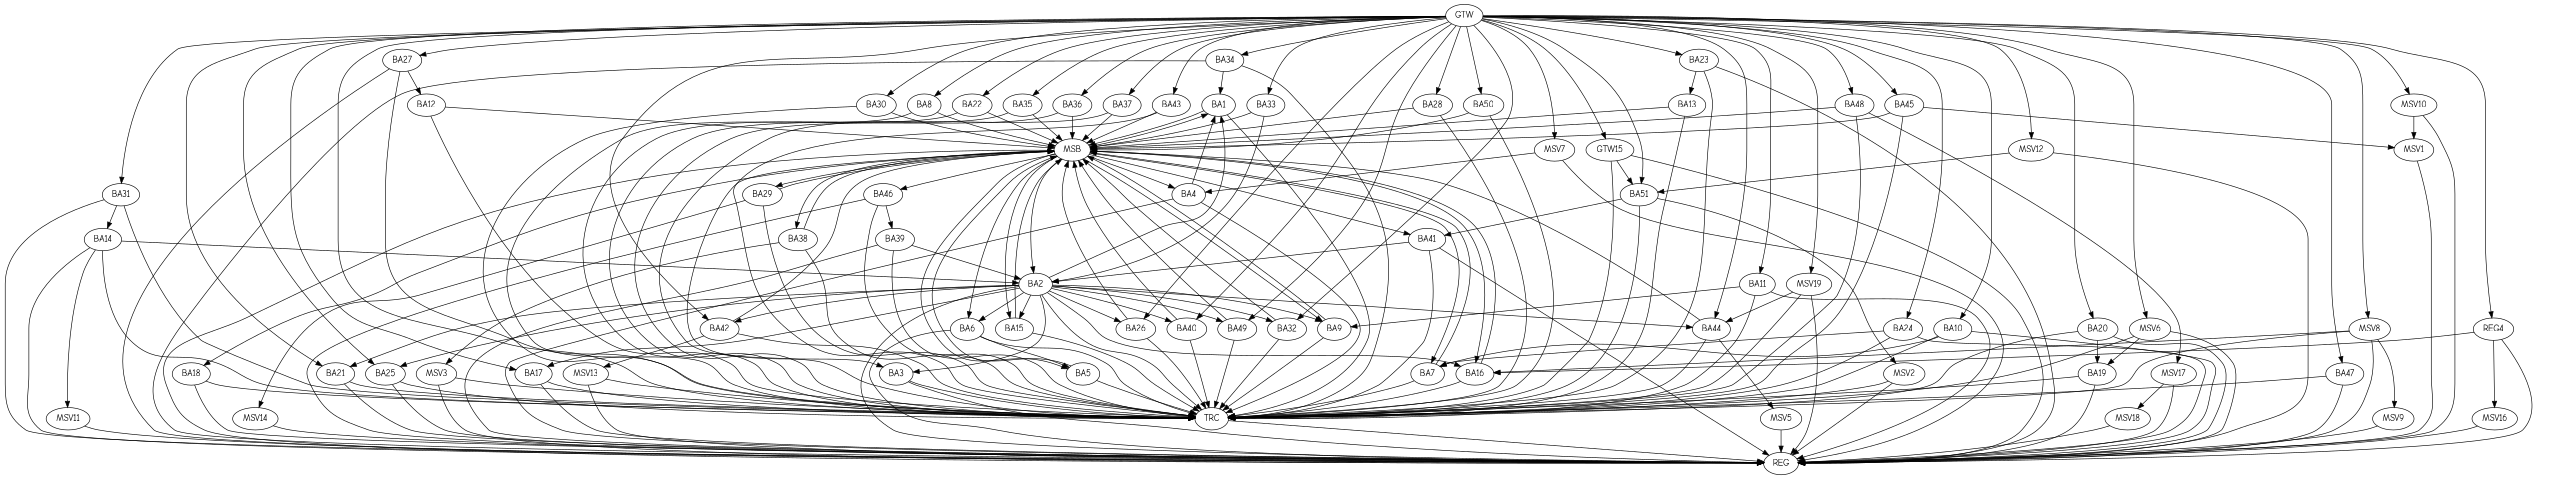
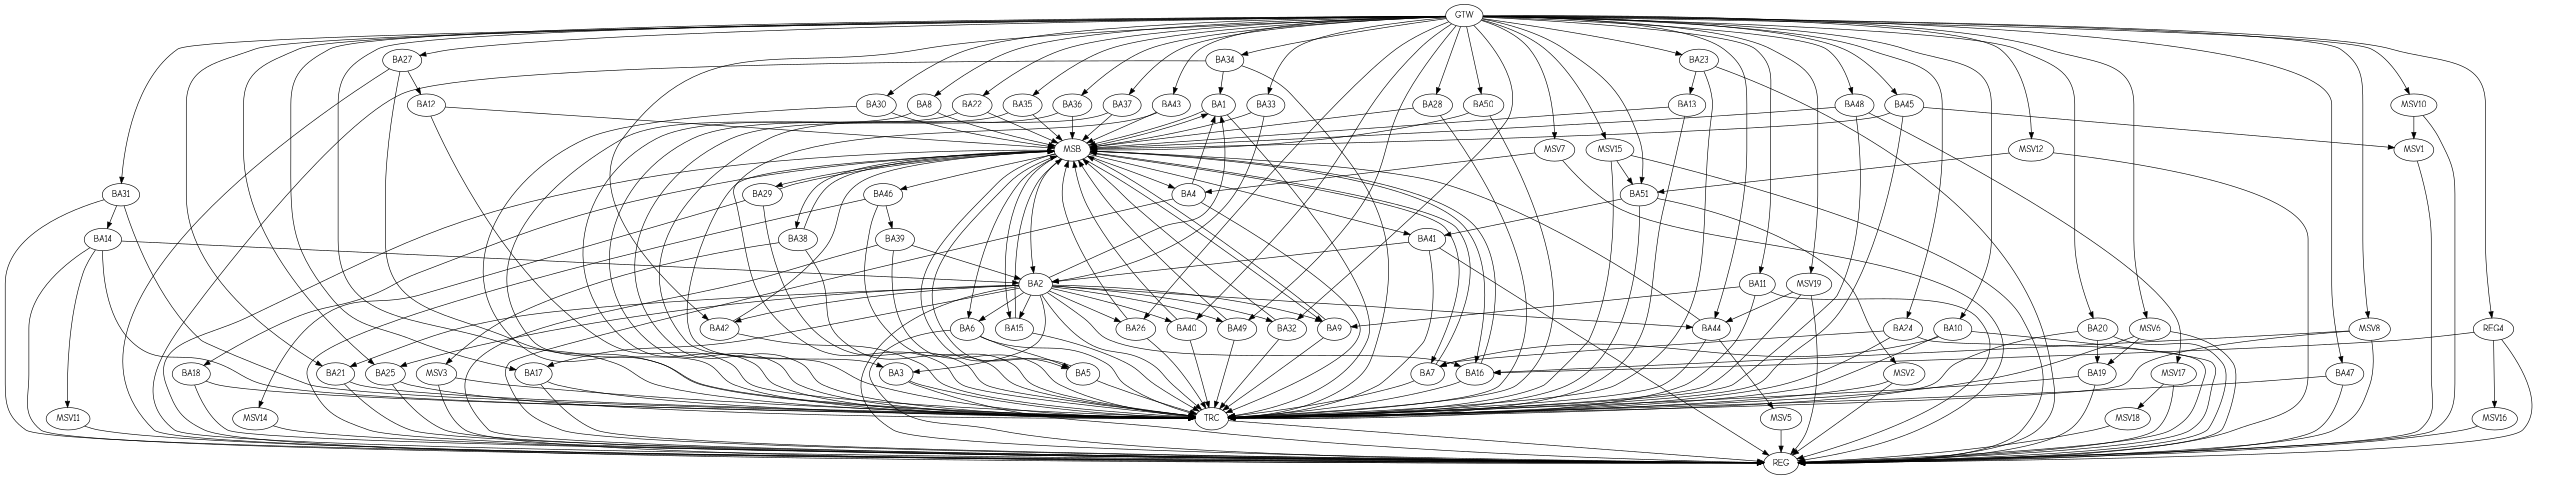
  strict digraph {
    fontname="Comic Neue"
    node [fontname="Comic Neue"]
    edge [fontname="Comic Neue"]
    n1 [label=BA1]
    n2 [label=MSB]
    n3 [label=TRC]
    n4 [label=BA2]
    n5 [label=BA3]
    n6 [label=BA6]
    n7 [label=BA9]
    n8 [label=BA15]
    n9 [label=BA16]
    n10 [label=REG]
    n11 [label=BA4]
    n12 [label=BA5]
    n13 [label=BA7]
    n14 [label=BA18]
    n15 [label=BA29]
    n16 [label=BA38]
    n17 [label=BA41]
    n18 [label=BA46]
    n19 [label=BA17]
    n20 [label=BA21]
    n21 [label=BA25]
    n22 [label=BA26]
    n23 [label=BA32]
    n24 [label=BA40]
    n25 [label=BA42]
    n26 [label=BA44]
    n27 [label=BA49]
-   n28 [label=MSV13]
    n29 [label=MSV5]
    n30 [label=BA8]
    n31 [label=BA10]
    n32 [label=BA11]
    n33 [label=BA12]
    n34 [label=BA13]
    n35 [label=BA14]
    n36 [label=MSV11]
    n37 [label=BA19]
    n38 [label=BA20]
    n39 [label=BA22]
    n40 [label=BA23]
    n41 [label=BA24]
    n42 [label=BA27]
    n43 [label=BA28]
    n44 [label=MSV14]
    n45 [label=BA30]
    n46 [label=BA31]
    n47 [label=BA33]
    n48 [label=BA34]
    n49 [label=BA35]
    n50 [label=BA36]
    n51 [label=BA37]
    n52 [label=MSV3]
    n53 [label=BA39]
    n54 [label=BA43]
    n55 [label=BA45]
    n56 [label=MSV1]
    n57 [label=BA47]
    n58 [label=BA48]
    n59 [label=MSV17]
    n60 [label=MSV18]
    n61 [label=BA50]
    n62 [label=BA51]
    n63 [label=MSV2]
    n64 [label=GTW]
    n65 [label=REG4]
    n66 [label=MSV6]
    n67 [label=MSV7]
    n68 [label=MSV8]
    n69 [label=MSV10]
    n70 [label=MSV12]
-   n71 [label=GTW15]
+   n71 [label=MSV15]
    n72 [label=MSV19]
    n73 [label=MSV16]
-   n74 [label=MSV9]
    n1 -> n2
    n1 -> n3
    n2 -> n1
    n2 -> n4
    n2 -> n5
    n2 -> n6
    n2 -> n7
    n2 -> n8
    n2 -> n9
    n2 -> n10
    n2 -> n11
    n2 -> n12
    n2 -> n13
    n2 -> n14
    n2 -> n15
    n2 -> n16
    n2 -> n17
    n2 -> n18
    n3 -> n10
    n4 -> n1
    n4 -> n3
    n4 -> n5
    n4 -> n6
    n4 -> n7
    n4 -> n8
    n4 -> n9
    n4 -> n10
    n4 -> n19
    n4 -> n20
    n4 -> n21
    n4 -> n22
    n4 -> n23
    n4 -> n24
    n4 -> n25
    n4 -> n26
    n4 -> n27
    n5 -> n3
    n5 -> n10
    n6 -> n3
    n6 -> n10
    n6 -> n12
    n7 -> n2
    n7 -> n3
    n8 -> n2
    n8 -> n3
    n9 -> n2
    n9 -> n3
    n11 -> n1
    n11 -> n3
    n11 -> n10
    n12 -> n2
    n12 -> n3
    n13 -> n2
    n13 -> n3
    n14 -> n3
    n14 -> n10
    n15 -> n2
    n15 -> n3
    n15 -> n44
    n16 -> n2
    n16 -> n3
    n16 -> n52
    n17 -> n3
    n17 -> n4
    n17 -> n10
    n18 -> n3
    n18 -> n10
    n18 -> n53
    n19 -> n3
    n19 -> n10
    n20 -> n3
    n20 -> n10
    n21 -> n3
    n21 -> n10
    n22 -> n2
    n22 -> n3
    n23 -> n2
    n23 -> n3
    n24 -> n2
    n24 -> n3
    n25 -> n2
    n25 -> n3
-   n25 -> n28
    n26 -> n2
    n26 -> n3
    n26 -> n29
    n27 -> n2
    n27 -> n3
-   n28 -> n3
-   n28 -> n10
    n29 -> n10
    n30 -> n2
    n30 -> n3
    n31 -> n3
    n31 -> n10
    n31 -> n13
    n32 -> n3
    n32 -> n7
    n32 -> n10
    n33 -> n2
    n33 -> n3
    n34 -> n2
    n34 -> n3
    n35 -> n3
    n35 -> n4
    n35 -> n10
    n35 -> n36
    n36 -> n10
    n37 -> n3
    n37 -> n10
    n38 -> n3
    n38 -> n10
    n38 -> n37
    n39 -> n2
    n39 -> n3
    n40 -> n3
    n40 -> n10
    n40 -> n34
    n41 -> n3
    n41 -> n10
    n41 -> n13
    n42 -> n3
    n42 -> n10
    n42 -> n33
    n43 -> n2
    n43 -> n3
    n44 -> n10
    n45 -> n2
    n45 -> n3
    n46 -> n3
    n46 -> n10
    n46 -> n35
    n47 -> n2
    n47 -> n4
    n48 -> n1
    n48 -> n3
    n48 -> n10
    n49 -> n2
    n49 -> n3
    n50 -> n2
    n50 -> n3
    n51 -> n2
    n51 -> n3
    n52 -> n3
    n52 -> n10
    n53 -> n3
    n53 -> n4
    n53 -> n10
    n54 -> n2
    n54 -> n3
    n55 -> n2
    n55 -> n3
    n55 -> n56
    n56 -> n10
    n57 -> n3
    n57 -> n10
    n58 -> n2
    n58 -> n3
    n58 -> n59
    n59 -> n10
    n59 -> n60
    n60 -> n10
    n61 -> n2
    n61 -> n3
    n62 -> n3
    n62 -> n17
    n62 -> n63
    n63 -> n3
    n63 -> n10
    n64 -> n3
    n64 -> n19
    n64 -> n20
    n64 -> n21
    n64 -> n22
    n64 -> n23
    n64 -> n24
    n64 -> n25
    n64 -> n26
    n64 -> n27
    n64 -> n30
    n64 -> n31
    n64 -> n32
    n64 -> n38
    n64 -> n39
    n64 -> n40
    n64 -> n41
    n64 -> n42
    n64 -> n43
    n64 -> n45
    n64 -> n46
    n64 -> n47
    n64 -> n48
    n64 -> n49
    n64 -> n50
    n64 -> n51
    n64 -> n54
    n64 -> n55
    n64 -> n57
    n64 -> n58
    n64 -> n61
    n64 -> n62
    n64 -> n65
    n64 -> n66
    n64 -> n67
    n64 -> n68
    n64 -> n69
    n64 -> n70
    n64 -> n71
    n64 -> n72
    n65 -> n9
    n65 -> n10
    n65 -> n73
    n66 -> n3
    n66 -> n10
    n66 -> n37
    n67 -> n10
    n67 -> n11
    n68 -> n3
    n68 -> n9
    n68 -> n10
-   n68 -> n74
    n69 -> n10
    n69 -> n56
    n70 -> n10
    n70 -> n62
    n71 -> n3
    n71 -> n10
    n71 -> n62
    n72 -> n3
    n72 -> n10
    n72 -> n26
    n73 -> n10
-   n74 -> n10
  }
